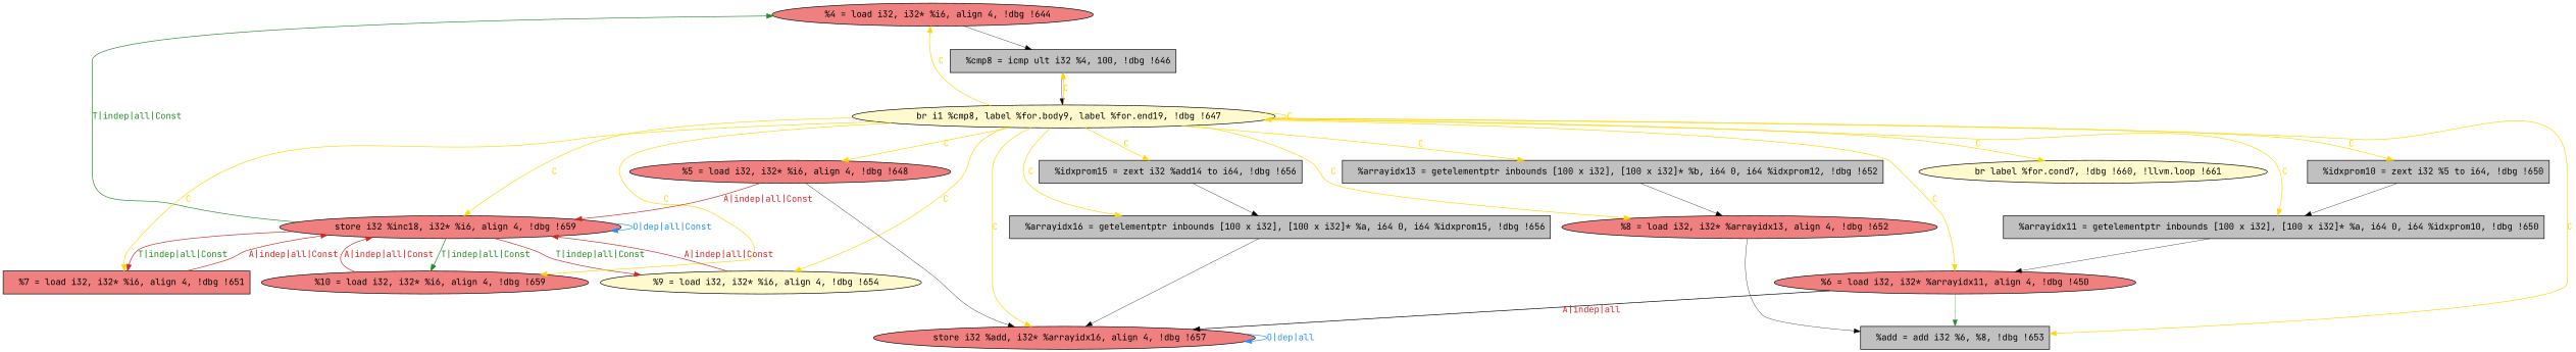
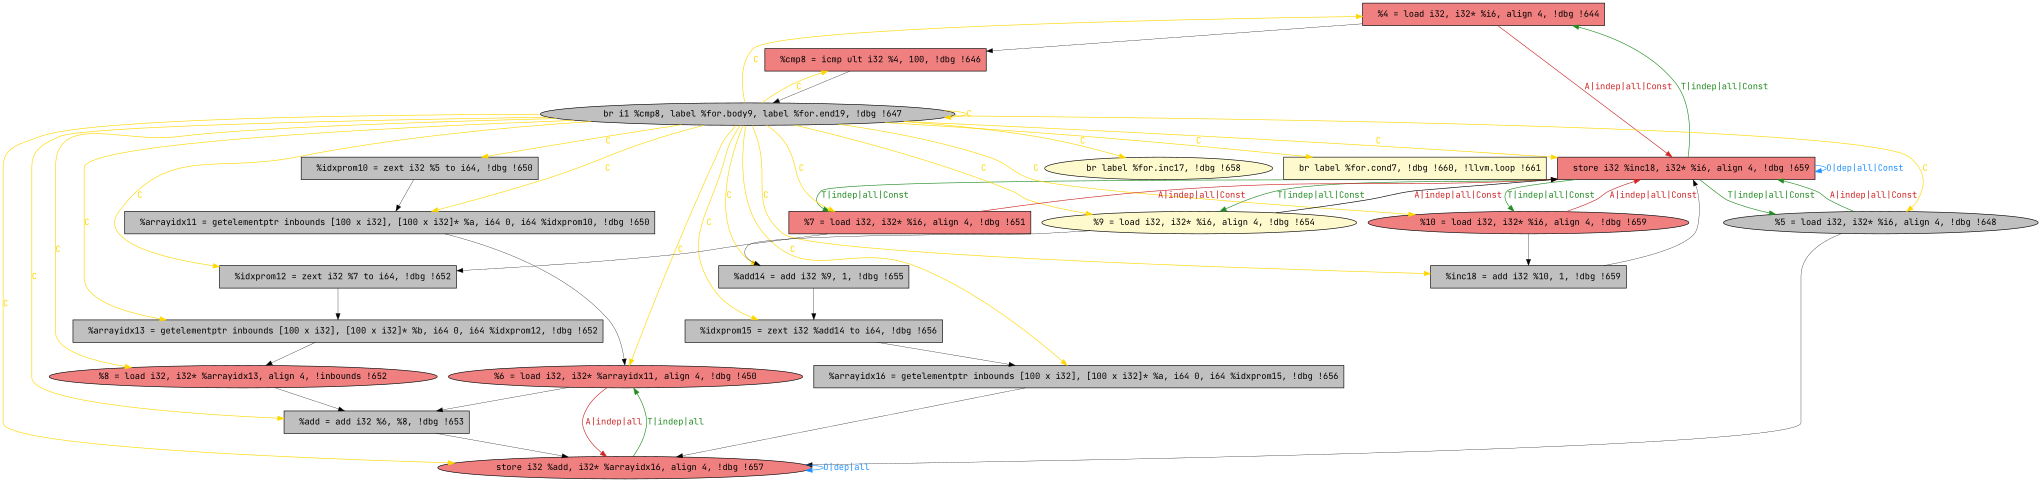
  digraph {
    fontname="JetBrains Mono"
    node [fillcolor=grey fontname="JetBrains Mono" shape=ellipse style=filled]
    edge [color=gold fontcolor=gold fontname="JetBrains Mono" penwidth=1.0 style=solid]
-   n1 [fillcolor=lightcoral label="  %4 = load i32, i32* %i6, align 4, !dbg !644"]
-   n2 [label="  %cmp8 = icmp ult i32 %4, 100, !dbg !646" shape=rectangle]
-   n3 [fillcolor=lightcoral label="  store i32 %inc18, i32* %i6, align 4, !dbg !659"]
-   n4 [fillcolor=lemonchiffon label="  br i1 %cmp8, label %for.body9, label %for.end19, !dbg !647"]
+   n1 [fillcolor=lightcoral label="  %4 = load i32, i32* %i6, align 4, !dbg !644" shape=box]
+   n2 [fillcolor=lightcoral label="  %cmp8 = icmp ult i32 %4, 100, !dbg !646" shape=rectangle]
+   n3 [fillcolor=lightcoral label="  store i32 %inc18, i32* %i6, align 4, !dbg !659" shape=box]
+   n4 [label="  br i1 %cmp8, label %for.body9, label %for.end19, !dbg !647"]
    n5 [fillcolor=lightcoral label="  %7 = load i32, i32* %i6, align 4, !dbg !651" shape=box]
    n6 [fillcolor=lemonchiffon label="  %9 = load i32, i32* %i6, align 4, !dbg !654"]
-   n7 [fillcolor=lightcoral label="  %5 = load i32, i32* %i6, align 4, !dbg !648"]
+   n7 [label="  %5 = load i32, i32* %i6, align 4, !dbg !648"]
    n8 [fillcolor=lightcoral label="  %10 = load i32, i32* %i6, align 4, !dbg !659"]
    n9 [label="  %add = add i32 %6, %8, !dbg !653" shape=rectangle]
    n10 [fillcolor=lightcoral label="  store i32 %add, i32* %arrayidx16, align 4, !dbg !657"]
    n11 [fillcolor=lightcoral label="%6 = load i32, i32* %arrayidx11, align 4, !dbg !450"]
+   n12 [label="  %add14 = add i32 %9, 1, !dbg !655" shape=rectangle]
    n13 [label="  %idxprom15 = zext i32 %add14 to i64, !dbg !656" shape=rectangle]
    n14 [label="  %arrayidx16 = getelementptr inbounds [100 x i32], [100 x i32]* %a, i64 0, i64 %idxprom15, !dbg !656" shape=rectangle]
    n15 [label="  %arrayidx13 = getelementptr inbounds [100 x i32], [100 x i32]* %b, i64 0, i64 %idxprom12, !dbg !652" shape=rectangle]
-   n17 [fillcolor=lightcoral label="  %8 = load i32, i32* %arrayidx13, align 4, !dbg !652"]
-   n20 [fillcolor=lemonchiffon label="  br label %for.cond7, !dbg !660, !llvm.loop !661"]
+   n16 [fillcolor=lemonchiffon label="  br label %for.inc17, !dbg !658"]
+   n17 [fillcolor=lightcoral label="%8 = load i32, i32* %arrayidx13, align 4, !inbounds !652"]
+   n18 [label="  %inc18 = add i32 %10, 1, !dbg !659" shape=rectangle]
+   n19 [label="  %idxprom12 = zext i32 %7 to i64, !dbg !652" shape=rectangle]
+   n20 [fillcolor=lemonchiffon label="  br label %for.cond7, !dbg !660, !llvm.loop !661" shape=box]
    n21 [label="  %arrayidx11 = getelementptr inbounds [100 x i32], [100 x i32]* %a, i64 0, i64 %idxprom10, !dbg !650" shape=rectangle]
    n22 [label="  %idxprom10 = zext i32 %5 to i64, !dbg !650" shape=rectangle]
    n1 -> n2 [color=black fontcolor=black penwidth=0.5]
+   n1 -> n3 [color=firebrick3 fontcolor=firebrick3 label="A|indep|all|Const"]
    n2 -> n4 [color=black fontcolor=black penwidth=0.5]
    n3 -> n1 [color=forestgreen fontcolor=forestgreen label="T|indep|all|Const"]
    n3 -> n3 [color=dodgerblue fontcolor=dodgerblue label="O|dep|all|Const"]
-   n3 -> n5 [color=firebrick3 fontcolor=forestgreen label="T|indep|all|Const"]
-   n3 -> n6 [color=firebrick3 fontcolor=forestgreen label="T|indep|all|Const"]
+   n3 -> n5 [color=forestgreen fontcolor=forestgreen label="T|indep|all|Const"]
+   n3 -> n6 [color=forestgreen fontcolor=forestgreen label="T|indep|all|Const"]
+   n3 -> n7 [color=forestgreen fontcolor=forestgreen label="T|indep|all|Const"]
    n3 -> n8 [color=forestgreen fontcolor=forestgreen label="T|indep|all|Const"]
    n4 -> n1 [label=C]
    n4 -> n2 [label=C]
    n4 -> n3 [label=C]
    n4 -> n4 [label=C]
    n4 -> n5 [label=C]
    n4 -> n6 [label=C]
    n4 -> n7 [label=C]
    n4 -> n8 [label=C]
    n4 -> n9 [label=C]
    n4 -> n10 [label=C]
    n4 -> n11 [label=C]
+   n4 -> n12 [label=C]
    n4 -> n13 [label=C]
    n4 -> n14 [label=C]
    n4 -> n15 [label=C]
+   n4 -> n16 [label=C]
    n4 -> n17 [label=C]
+   n4 -> n18 [label=C]
+   n4 -> n19 [label=C]
    n4 -> n20 [label=C]
    n4 -> n21 [label=C]
    n4 -> n22 [label=C]
    n5 -> n3 [color=firebrick3 fontcolor=firebrick3 label="A|indep|all|Const"]
-   n6 -> n3 [color=firebrick3 fontcolor=firebrick3 label="A|indep|all|Const"]
-   n7 -> n3 [color=firebrick3 fontcolor=firebrick3 label="A|indep|all|Const"]
+   n5 -> n19 [color=black fontcolor=black penwidth=0.5]
+   n6 -> n3 [color=black fontcolor=firebrick3 label="A|indep|all|Const"]
+   n6 -> n12 [color=black fontcolor=black penwidth=0.5]
+   n7 -> n3 [color=forestgreen fontcolor=firebrick3 label="A|indep|all|Const"]
    n7 -> n10 [color=black fontcolor=black penwidth=0.5]
    n8 -> n3 [color=firebrick3 fontcolor=firebrick3 label="A|indep|all|Const"]
+   n8 -> n18 [color=black fontcolor=black penwidth=0.5]
+   n9 -> n10 [color=black fontcolor=black penwidth=0.5]
    n10 -> n10 [color=dodgerblue fontcolor=dodgerblue label="O|dep|all"]
-   n11 -> n9 [color=forestgreen fontcolor=black penwidth=0.5]
-   n11 -> n10 [color=black fontcolor=firebrick3 label="A|indep|all"]
+   n10 -> n11 [color=forestgreen fontcolor=forestgreen label="T|indep|all"]
+   n11 -> n9 [color=black fontcolor=black penwidth=0.5]
+   n11 -> n10 [color=firebrick3 fontcolor=firebrick3 label="A|indep|all"]
+   n12 -> n13 [color=black fontcolor=black penwidth=0.5]
    n13 -> n14 [color=black fontcolor=black penwidth=0.5]
    n14 -> n10 [color=black fontcolor=black penwidth=0.5]
    n15 -> n17 [color=black fontcolor=black penwidth=0.5]
    n17 -> n9 [color=black fontcolor=black penwidth=0.5]
+   n18 -> n3 [color=black fontcolor=black penwidth=0.5]
+   n19 -> n15 [color=black fontcolor=black penwidth=0.5]
    n21 -> n11 [color=black fontcolor=black penwidth=0.5]
    n22 -> n21 [color=black fontcolor=black penwidth=0.5]
  }
